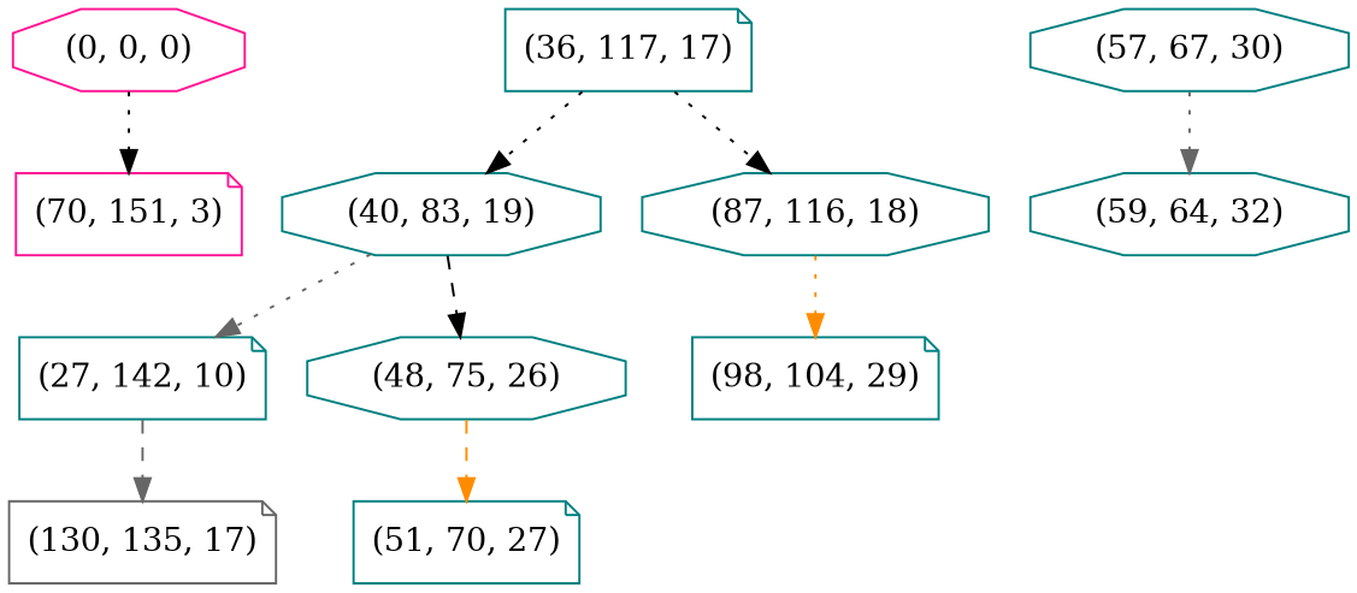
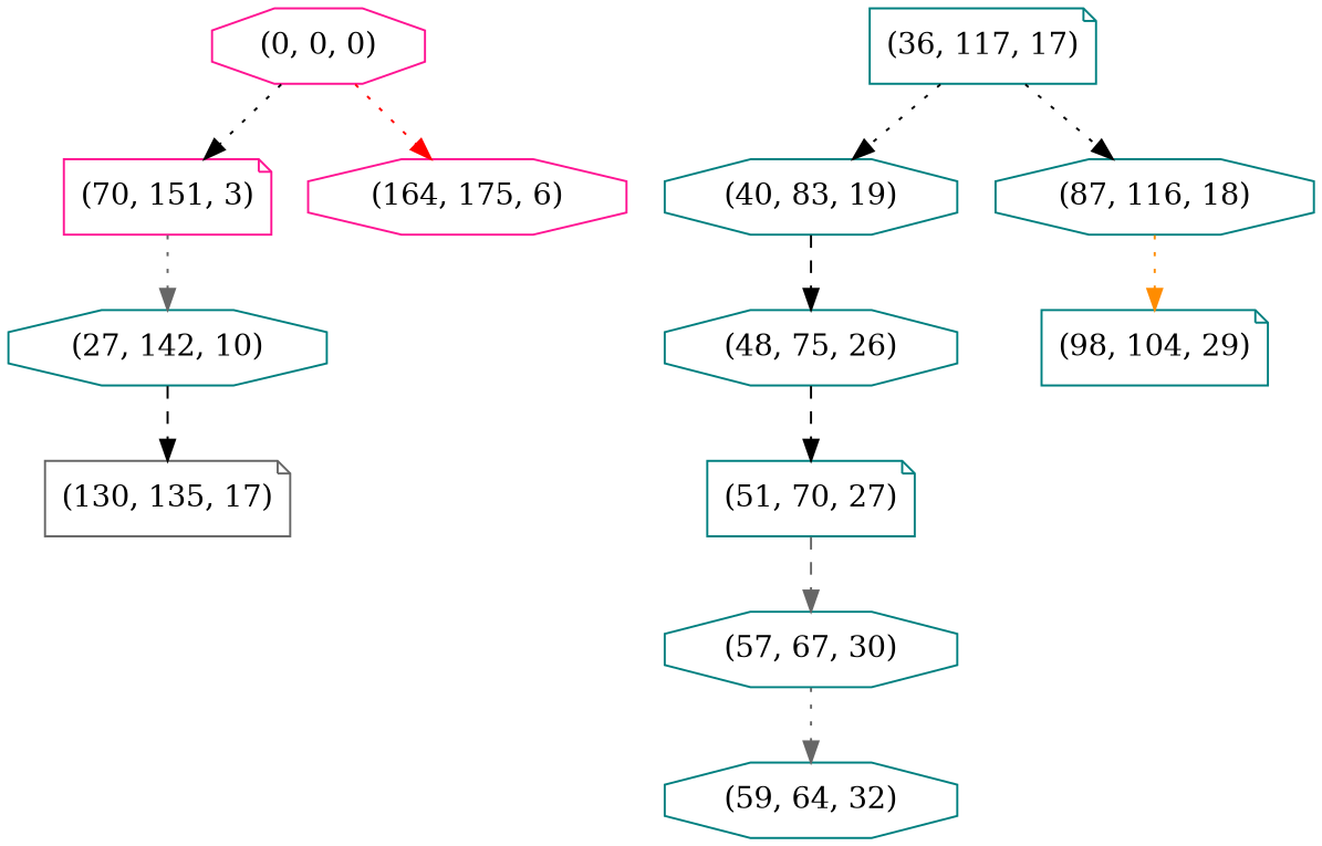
  digraph {
    node [color=teal shape=octagon]
    edge [color=black style=dotted]
    "(0, 0, 0)" [color=deeppink]
    n2 [color=deeppink label="(70, 151, 3)" shape=note]
-   "(27, 142, 10)" [shape=note]
+   "(164, 175, 6)" [color=deeppink]
+   "(27, 142, 10)"
    "(130, 135, 17)" [color=gray40 shape=note]
    "(36, 117, 17)" [shape=note]
    "(40, 83, 19)"
    "(87, 116, 18)"
    "(48, 75, 26)"
    "(98, 104, 29)" [shape=note]
    "(51, 70, 27)" [shape=note]
    "(57, 67, 30)"
    "(59, 64, 32)"
    "(0, 0, 0)" -> n2
-   "(40, 83, 19)" -> "(27, 142, 10)" [color=gray40]
-   "(27, 142, 10)" -> "(130, 135, 17)" [color=gray40 style=dashed]
+   "(0, 0, 0)" -> "(164, 175, 6)" [color=red]
+   n2 -> "(27, 142, 10)" [color=gray40]
+   "(27, 142, 10)" -> "(130, 135, 17)" [style=dashed]
    "(36, 117, 17)" -> "(40, 83, 19)"
    "(36, 117, 17)" -> "(87, 116, 18)"
    "(40, 83, 19)" -> "(48, 75, 26)" [style=dashed]
    "(87, 116, 18)" -> "(98, 104, 29)" [color=darkorange]
-   "(48, 75, 26)" -> "(51, 70, 27)" [color=darkorange style=dashed]
+   "(48, 75, 26)" -> "(51, 70, 27)" [style=dashed]
+   "(51, 70, 27)" -> "(57, 67, 30)" [color=gray40 style=dashed]
    "(57, 67, 30)" -> "(59, 64, 32)" [color=gray40]
  }
